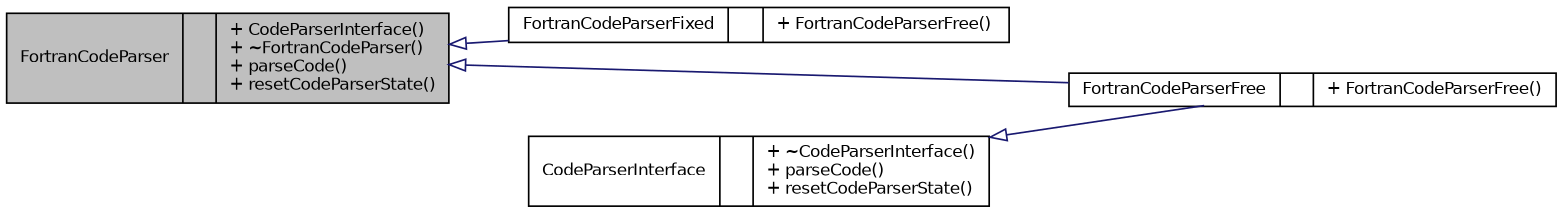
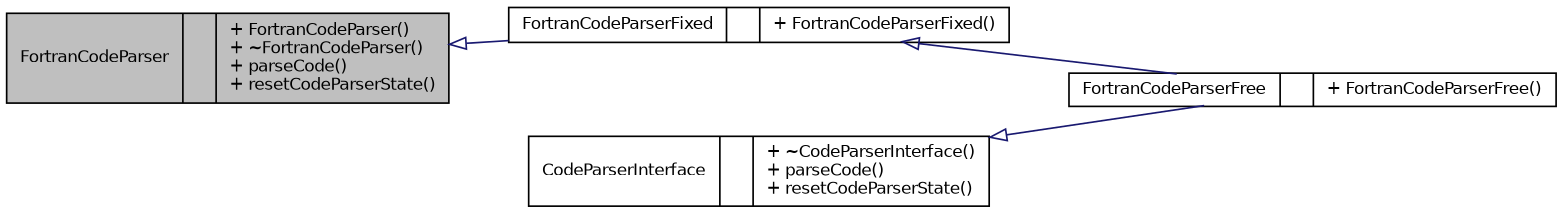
  digraph {
    rankdir=LR
    node [color=black fillcolor=white fontname=Helvetica fontsize=10 shape=record style=filled]
    edge [arrowtail=onormal color=midnightblue dir=back fontname=Helvetica fontsize=10 labelfontname=Helvetica labelfontsize=10 style=solid]
-   n1 [fillcolor=grey75 fontcolor=black height=0.2 label="{FortranCodeParser\n||+ CodeParserInterface()\l+ ~FortranCodeParser()\l+ parseCode()\l+ resetCodeParserState()\l}" width=0.4]
-   n2 [height=0.2 label="{FortranCodeParserFixed\n||+ FortranCodeParserFree()\l}" width=0.4]
+   n1 [fillcolor=grey75 fontcolor=black height=0.2 label="{FortranCodeParser\n||+ FortranCodeParser()\l+ ~FortranCodeParser()\l+ parseCode()\l+ resetCodeParserState()\l}" width=0.4]
+   n2 [height=0.2 label="{FortranCodeParserFixed\n||+ FortranCodeParserFixed()\l}" width=0.4]
    n3 [height=0.2 label="{FortranCodeParserFree\n||+ FortranCodeParserFree()\l}" width=0.4]
    n4 [height=0.2 label="{CodeParserInterface\n||+ ~CodeParserInterface()\l+ parseCode()\l+ resetCodeParserState()\l}" width=0.4]
    n1 -> n2
-   n1 -> n3
+   n2 -> n3
    n4 -> n3
  }
